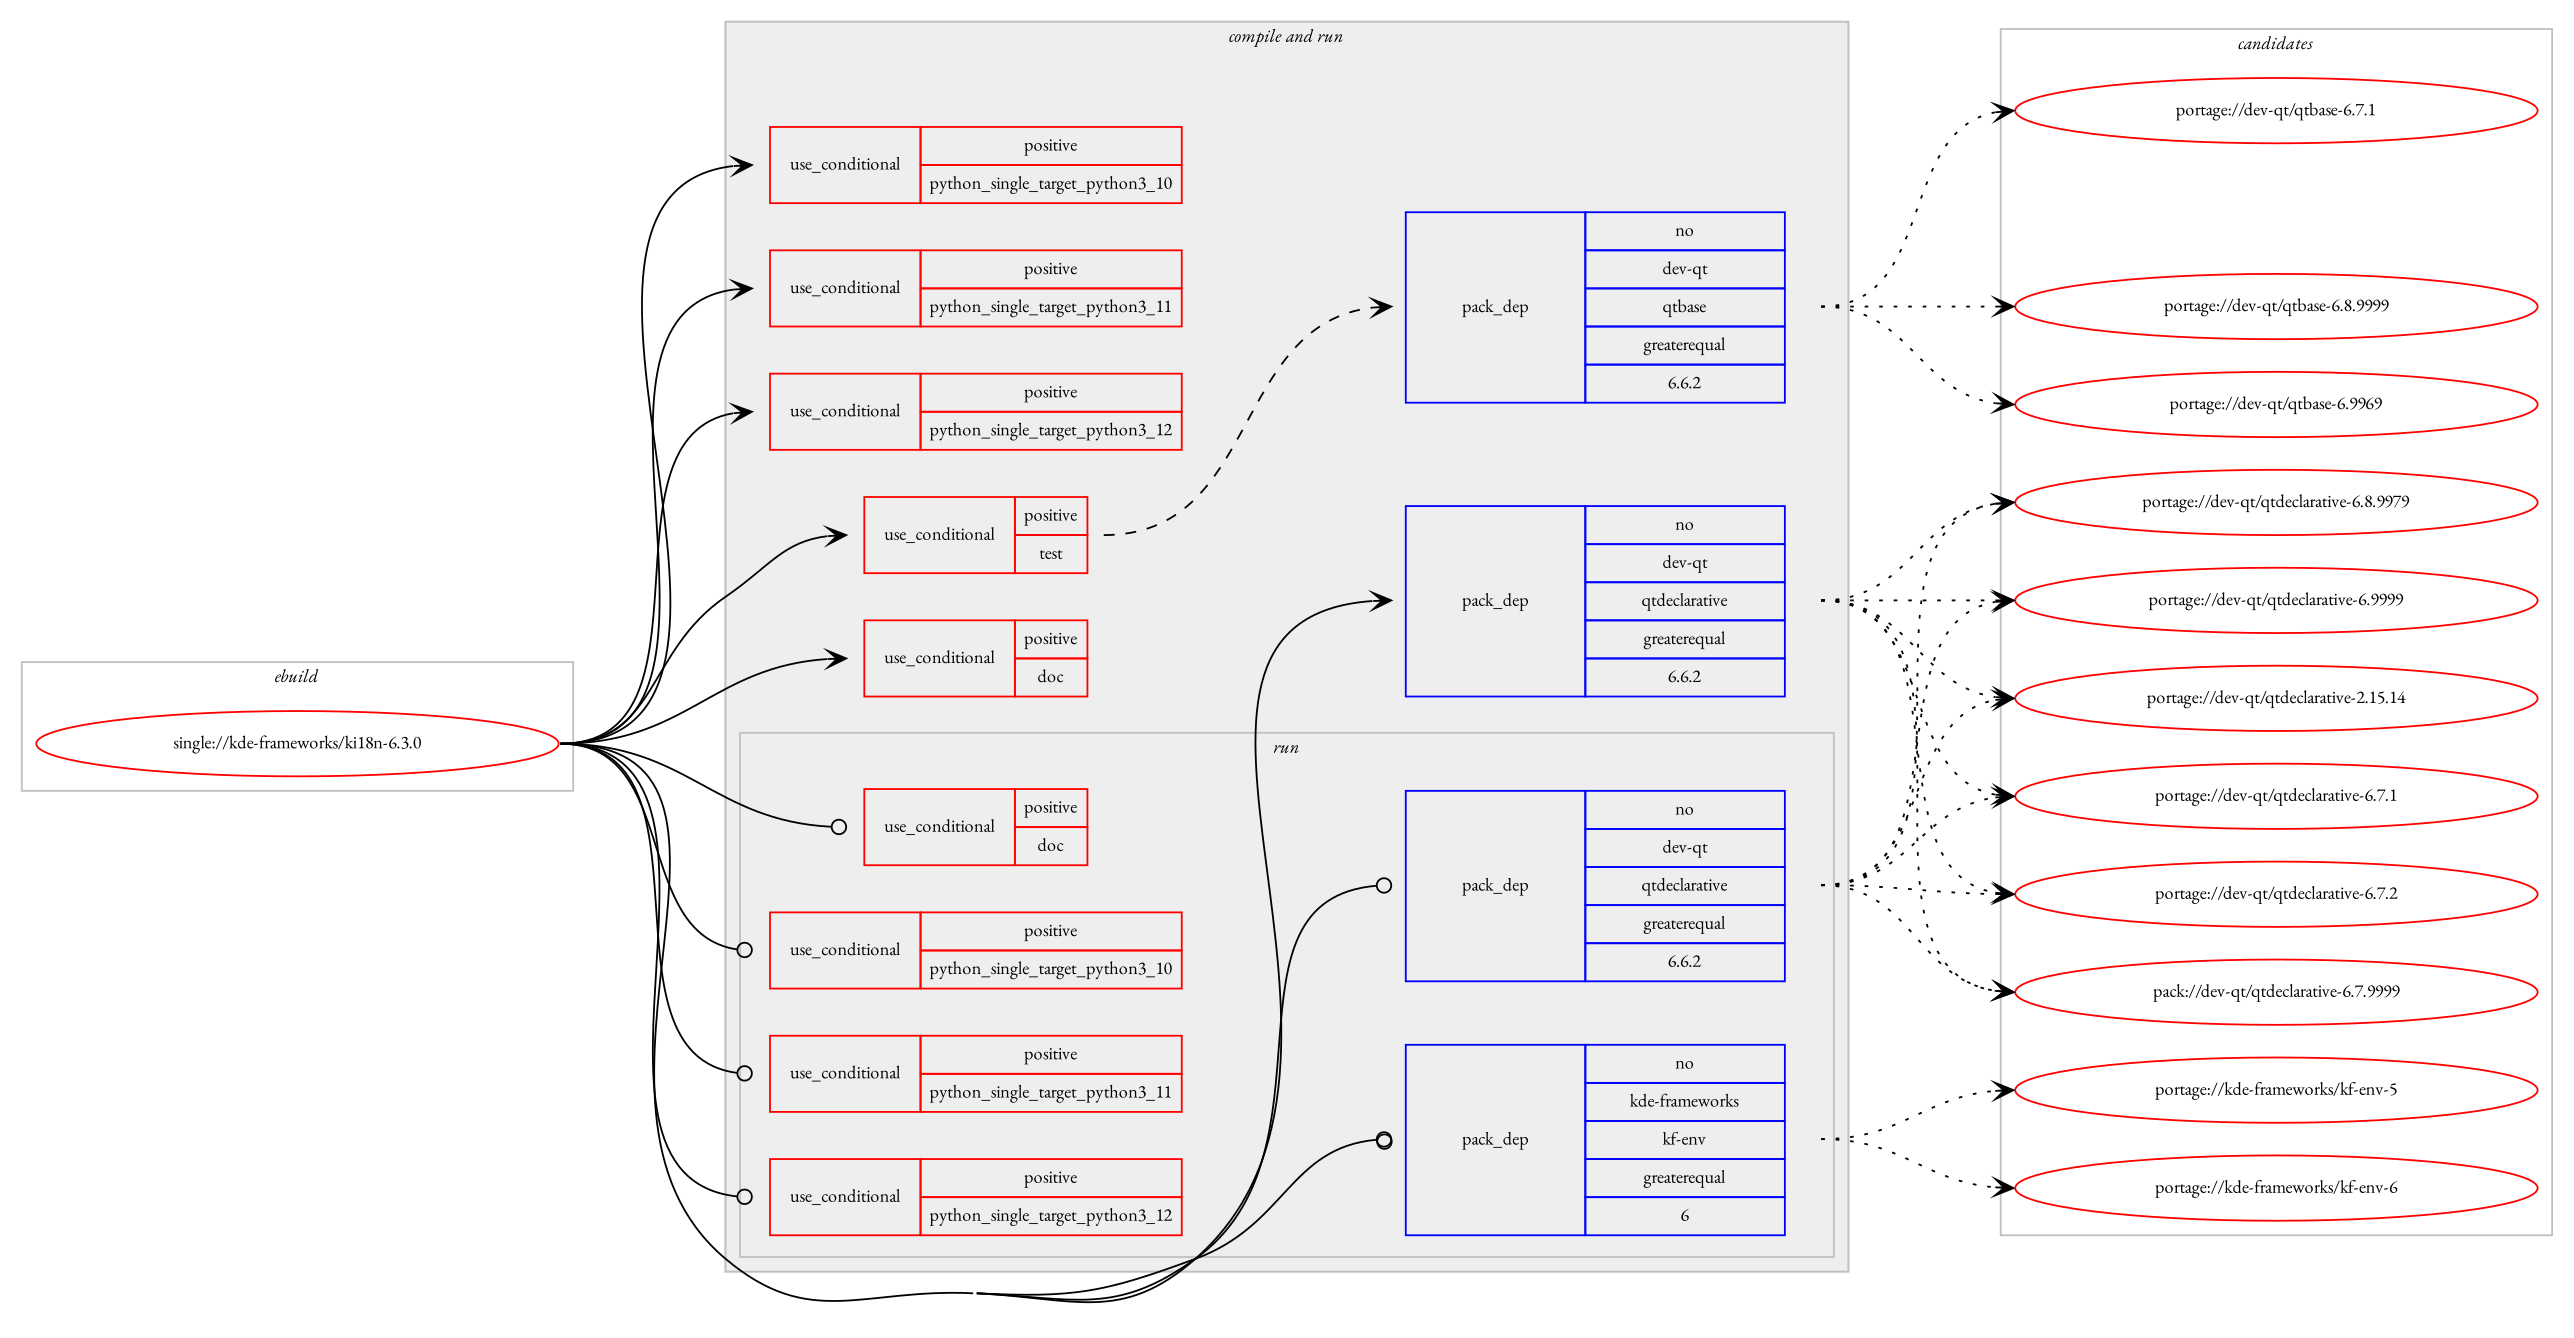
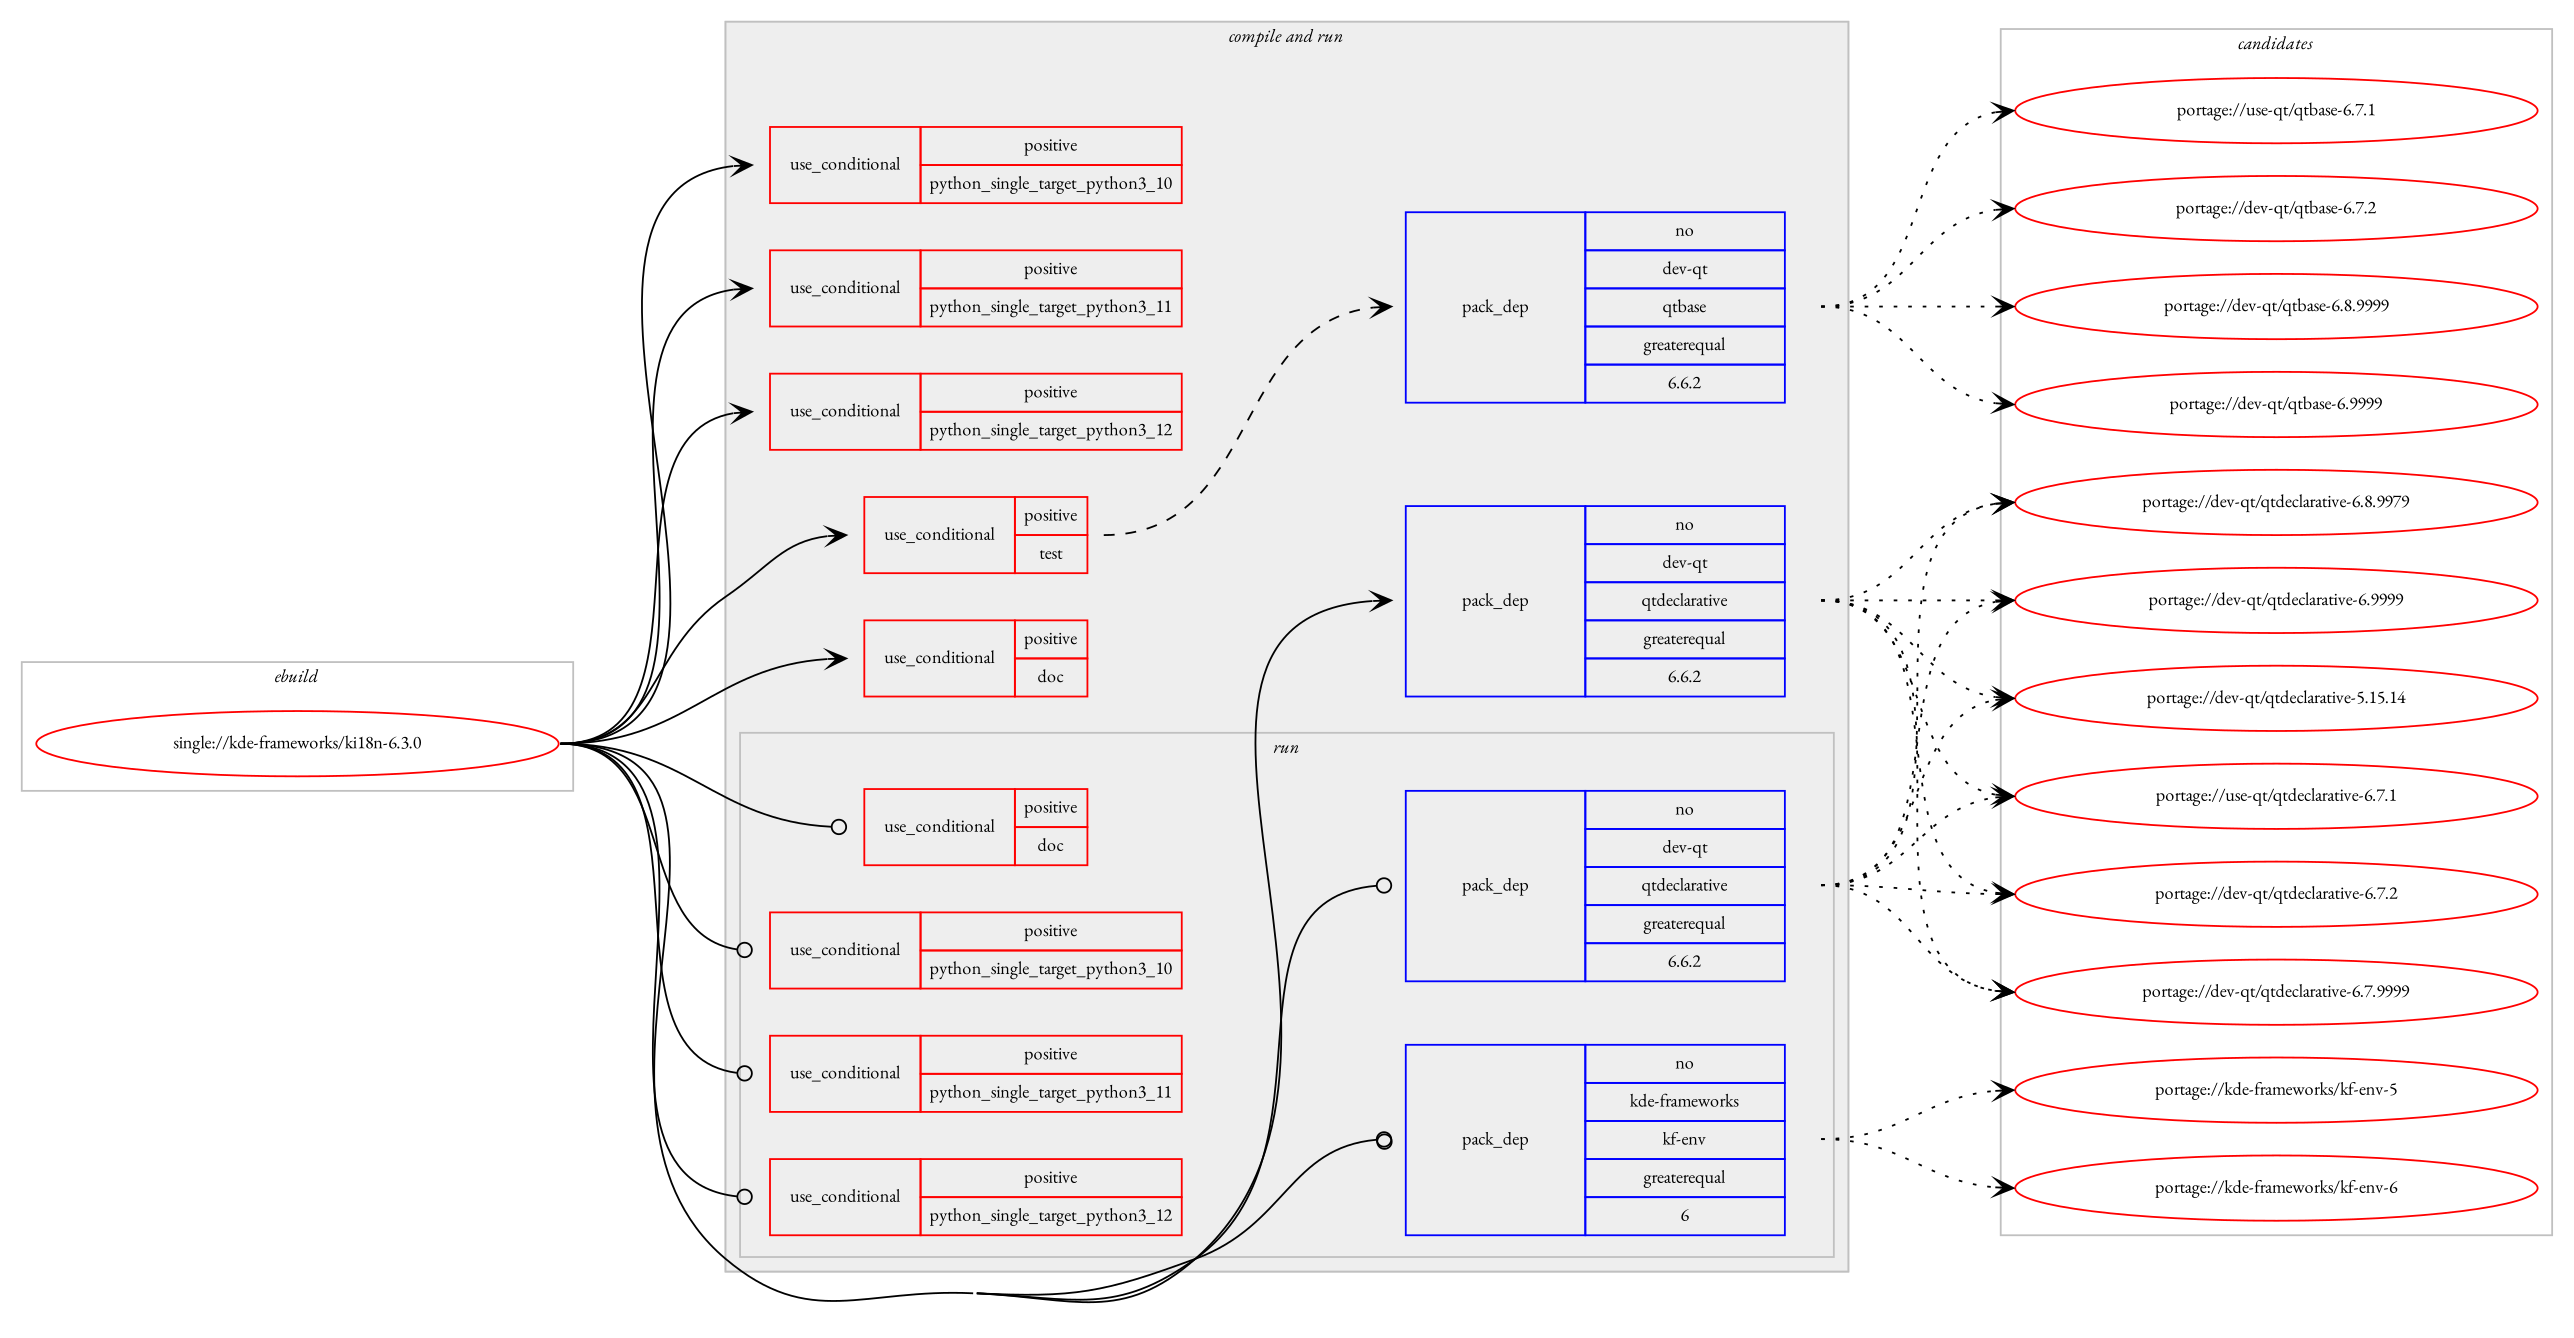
  digraph {
    compound=true
    concentrate=true
    fontname="EB Garamond"
    fontsize=10
    newrank=true
    rankdir=LR
    ranksep=1.5
    node [color=red fontname="EB Garamond" fontsize=10]
    edge [arrowhead=vee fontname="EB Garamond" headport=w style=dotted tailport=e weight=100]
    n1 [label="single://kde-frameworks/ki18n-6.3.0" width=4]
    n2 [label=<<TABLE BORDER="0" CELLBORDER="1" CELLSPACING="0" CELLPADDING="4"><TR><TD ROWSPAN="3" CELLPADDING="10">use_conditional</TD></TR><TR><TD>positive</TD></TR><TR><TD>doc</TD></TR></TABLE>> shape=none]
    n3 [label=<<TABLE BORDER="0" CELLBORDER="1" CELLSPACING="0" CELLPADDING="4"><TR><TD ROWSPAN="3" CELLPADDING="10">use_conditional</TD></TR><TR><TD>positive</TD></TR><TR><TD>python_single_target_python3_10</TD></TR></TABLE>> shape=none]
    n4 [label=<<TABLE BORDER="0" CELLBORDER="1" CELLSPACING="0" CELLPADDING="4"><TR><TD ROWSPAN="3" CELLPADDING="10">use_conditional</TD></TR><TR><TD>positive</TD></TR><TR><TD>python_single_target_python3_11</TD></TR></TABLE>> shape=none]
    n5 [label=<<TABLE BORDER="0" CELLBORDER="1" CELLSPACING="0" CELLPADDING="4"><TR><TD ROWSPAN="3" CELLPADDING="10">use_conditional</TD></TR><TR><TD>positive</TD></TR><TR><TD>python_single_target_python3_12</TD></TR></TABLE>> shape=none]
    n6 [color=blue label=<<TABLE BORDER="0" CELLBORDER="1" CELLSPACING="0" CELLPADDING="4" WIDTH="220"><TR><TD ROWSPAN="6" CELLPADDING="30">pack_dep</TD></TR><TR><TD WIDTH="110">no</TD></TR><TR><TD>dev-qt</TD></TR><TR><TD>qtbase</TD></TR><TR><TD>greaterequal</TD></TR><TR><TD>6.6.2</TD></TR></TABLE>> shape=none]
    n7 [label=<<TABLE BORDER="0" CELLBORDER="1" CELLSPACING="0" CELLPADDING="4"><TR><TD ROWSPAN="3" CELLPADDING="10">use_conditional</TD></TR><TR><TD>positive</TD></TR><TR><TD>test</TD></TR></TABLE>> shape=none]
    n8 [color=blue label=<<TABLE BORDER="0" CELLBORDER="1" CELLSPACING="0" CELLPADDING="4" WIDTH="220"><TR><TD ROWSPAN="6" CELLPADDING="30">pack_dep</TD></TR><TR><TD WIDTH="110">no</TD></TR><TR><TD>dev-qt</TD></TR><TR><TD>qtdeclarative</TD></TR><TR><TD>greaterequal</TD></TR><TR><TD>6.6.2</TD></TR></TABLE>> shape=none]
    n9 [label=<<TABLE BORDER="0" CELLBORDER="1" CELLSPACING="0" CELLPADDING="4"><TR><TD ROWSPAN="3" CELLPADDING="10">use_conditional</TD></TR><TR><TD>positive</TD></TR><TR><TD>doc</TD></TR></TABLE>> shape=none]
    n10 [label=<<TABLE BORDER="0" CELLBORDER="1" CELLSPACING="0" CELLPADDING="4"><TR><TD ROWSPAN="3" CELLPADDING="10">use_conditional</TD></TR><TR><TD>positive</TD></TR><TR><TD>python_single_target_python3_10</TD></TR></TABLE>> shape=none]
    n11 [label=<<TABLE BORDER="0" CELLBORDER="1" CELLSPACING="0" CELLPADDING="4"><TR><TD ROWSPAN="3" CELLPADDING="10">use_conditional</TD></TR><TR><TD>positive</TD></TR><TR><TD>python_single_target_python3_11</TD></TR></TABLE>> shape=none]
    n12 [label=<<TABLE BORDER="0" CELLBORDER="1" CELLSPACING="0" CELLPADDING="4"><TR><TD ROWSPAN="3" CELLPADDING="10">use_conditional</TD></TR><TR><TD>positive</TD></TR><TR><TD>python_single_target_python3_12</TD></TR></TABLE>> shape=none]
    n13 [color=blue label=<<TABLE BORDER="0" CELLBORDER="1" CELLSPACING="0" CELLPADDING="4" WIDTH="220"><TR><TD ROWSPAN="6" CELLPADDING="30">pack_dep</TD></TR><TR><TD WIDTH="110">no</TD></TR><TR><TD>dev-qt</TD></TR><TR><TD>qtdeclarative</TD></TR><TR><TD>greaterequal</TD></TR><TR><TD>6.6.2</TD></TR></TABLE>> shape=none]
    n14 [color=blue label=<<TABLE BORDER="0" CELLBORDER="1" CELLSPACING="0" CELLPADDING="4" WIDTH="220"><TR><TD ROWSPAN="6" CELLPADDING="30">pack_dep</TD></TR><TR><TD WIDTH="110">no</TD></TR><TR><TD>kde-frameworks</TD></TR><TR><TD>kf-env</TD></TR><TR><TD>greaterequal</TD></TR><TR><TD>6</TD></TR></TABLE>> shape=none]
-   n15 [label="portage://dev-qt/qtbase-6.7.1" width=4]
+   n15 [label="portage://use-qt/qtbase-6.7.1" width=4]
+   n16 [label="portage://dev-qt/qtbase-6.7.2" width=4]
    n17 [label="portage://dev-qt/qtbase-6.8.9999" width=4]
-   n18 [label="portage://dev-qt/qtbase-6.9969" width=4]
-   n19 [label="portage://dev-qt/qtdeclarative-2.15.14" width=4]
-   n20 [label="portage://dev-qt/qtdeclarative-6.7.1" width=4]
+   n18 [label="portage://dev-qt/qtbase-6.9999" width=4]
+   n19 [label="portage://dev-qt/qtdeclarative-5.15.14" width=4]
+   n20 [label="portage://use-qt/qtdeclarative-6.7.1" width=4]
    n21 [label="portage://dev-qt/qtdeclarative-6.7.2" width=4]
-   n22 [label="pack://dev-qt/qtdeclarative-6.7.9999" width=4]
+   n22 [label="portage://dev-qt/qtdeclarative-6.7.9999" width=4]
    n23 [label="portage://dev-qt/qtdeclarative-6.8.9979" width=4]
    n24 [label="portage://dev-qt/qtdeclarative-6.9999" width=4]
    n25 [label="portage://kde-frameworks/kf-env-5" width=4]
    n26 [label="portage://kde-frameworks/kf-env-6" width=4]
    subgraph cluster_1 {
      color=gray
      label=<<i>ebuild</i>>
      rank=same
      n1
    }
    subgraph cluster_2 {
      color=gray
      label=<<i>dependencies</i>>
      subgraph cluster_3 {
        color=gray
        fillcolor="#eeeeee"
        label=<<i>compile</i>>
        style=filled
        subgraph sub_4 {
          color=gray
          fillcolor="#eeeeee"
          label=<<i>compile</i>>
          style=filled
          n2
        }
        subgraph sub_5 {
          color=gray
          fillcolor="#eeeeee"
          label=<<i>compile</i>>
          style=filled
          n3
        }
        subgraph sub_6 {
          color=gray
          fillcolor="#eeeeee"
          label=<<i>compile</i>>
          style=filled
          n4
        }
        subgraph sub_7 {
          color=gray
          fillcolor="#eeeeee"
          label=<<i>compile</i>>
          style=filled
          n5
        }
        subgraph sub_8 {
          color=gray
          fillcolor="#eeeeee"
          label=<<i>compile</i>>
          style=filled
          n7
          subgraph sub_9 {
            color=gray
            fillcolor="#eeeeee"
            label=<<i>compile</i>>
            style=filled
            n6
          }
        }
        subgraph sub_10 {
          color=gray
          fillcolor="#eeeeee"
          label=<<i>compile</i>>
          style=filled
          n8
        }
      }
      subgraph cluster_11 {
        color=gray
        fillcolor="#eeeeee"
        label=<<i>compile and run</i>>
        style=filled
      }
      subgraph cluster_12 {
        color=gray
        fillcolor="#eeeeee"
        label=<<i>run</i>>
        style=filled
        subgraph sub_13 {
          color=gray
          fillcolor="#eeeeee"
          label=<<i>run</i>>
          style=filled
          n9
        }
        subgraph sub_14 {
          color=gray
          fillcolor="#eeeeee"
          label=<<i>run</i>>
          style=filled
          n10
        }
        subgraph sub_15 {
          color=gray
          fillcolor="#eeeeee"
          label=<<i>run</i>>
          style=filled
          n11
        }
        subgraph sub_16 {
          color=gray
          fillcolor="#eeeeee"
          label=<<i>run</i>>
          style=filled
          n12
        }
        subgraph sub_17 {
          color=gray
          fillcolor="#eeeeee"
          label=<<i>run</i>>
          style=filled
          n13
        }
        subgraph sub_18 {
          color=gray
          fillcolor="#eeeeee"
          label=<<i>run</i>>
          style=filled
          n14
        }
      }
    }
    subgraph cluster_19 {
      color=gray
      label=<<i>candidates</i>>
      rank=same
      subgraph sub_20 {
        color=black
        label=<<i>candidates</i>>
        nodesep=1
        rank=same
        n15
+       n16
        n17
        n18
      }
      subgraph sub_21 {
        color=black
        label=<<i>candidates</i>>
        nodesep=1
        rank=same
        n19
        n20
        n21
        n22
        n23
        n24
      }
      subgraph sub_22 {
        color=black
        label=<<i>candidates</i>>
        nodesep=1
        rank=same
        n19
        n20
        n21
        n22
        n23
        n24
      }
      subgraph sub_23 {
        color=black
        label=<<i>candidates</i>>
        nodesep=1
        rank=same
        n25
        n26
      }
    }
    n1 -> n2 [style=solid weight=20]
    n1 -> n3 [style=solid weight=20]
    n1 -> n4 [style=solid weight=20]
    n1 -> n5 [style=solid weight=20]
    n1 -> n7 [style=solid weight=20]
    n1 -> n8 [style=solid weight=20]
    n1 -> n9 [arrowhead=odot style=solid weight=20]
    n1 -> n10 [arrowhead=odot style=solid weight=20]
    n1 -> n11 [arrowhead=odot style=solid weight=20]
    n1 -> n12 [arrowhead=odot style=solid weight=20]
    n1 -> n13 [arrowhead=odot style=solid weight=20]
    n1 -> n14 [arrowhead=odot style=solid weight=20]
    n6 -> n15
+   n6 -> n16
    n6 -> n17
    n6 -> n18
    n7 -> n6 [style=dashed weight=20]
    n8 -> n19
    n8 -> n20
    n8 -> n21
    n8 -> n22
    n8 -> n23
    n8 -> n24
    n13 -> n19
    n13 -> n20
    n13 -> n21
    n13 -> n22
    n13 -> n23
    n13 -> n24
    n14 -> n25
    n14 -> n26
  }
